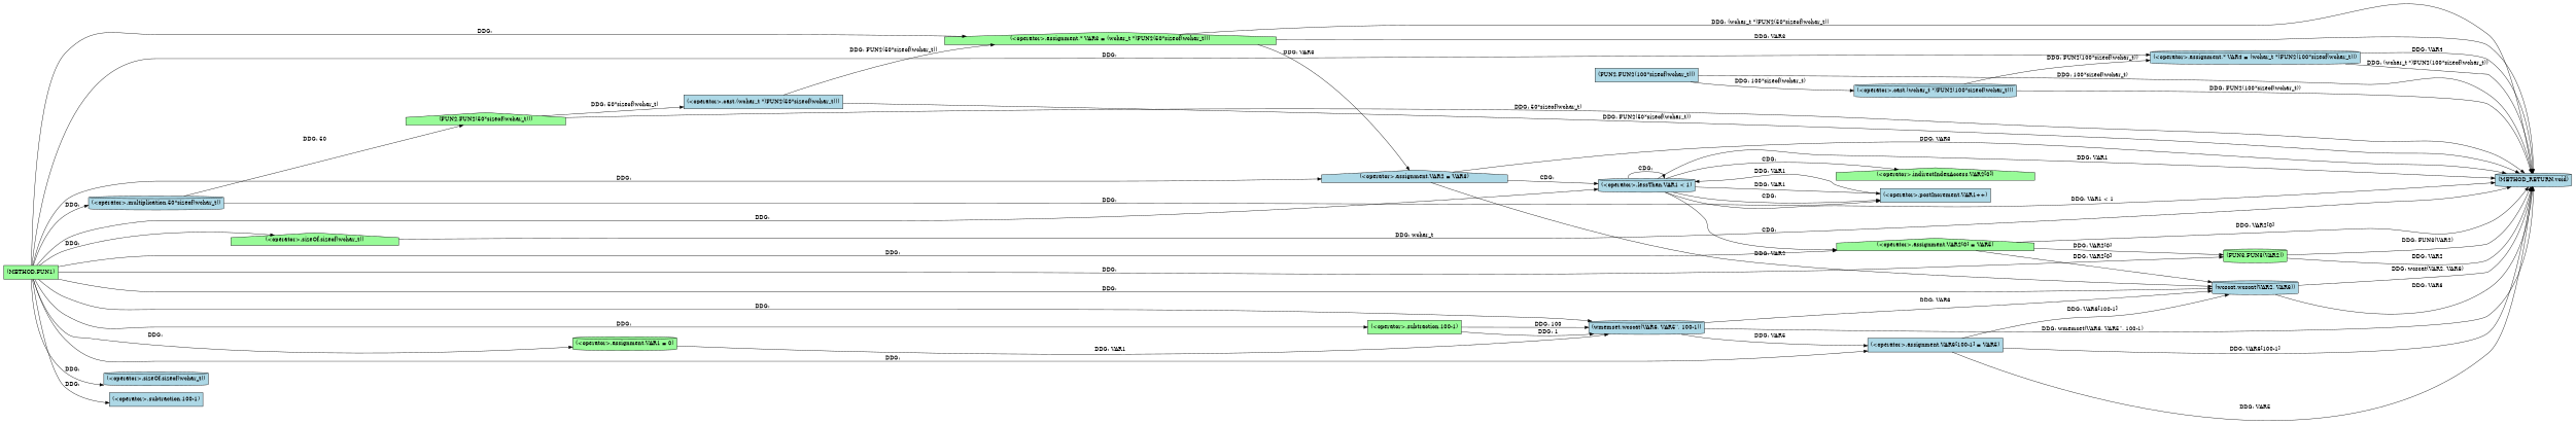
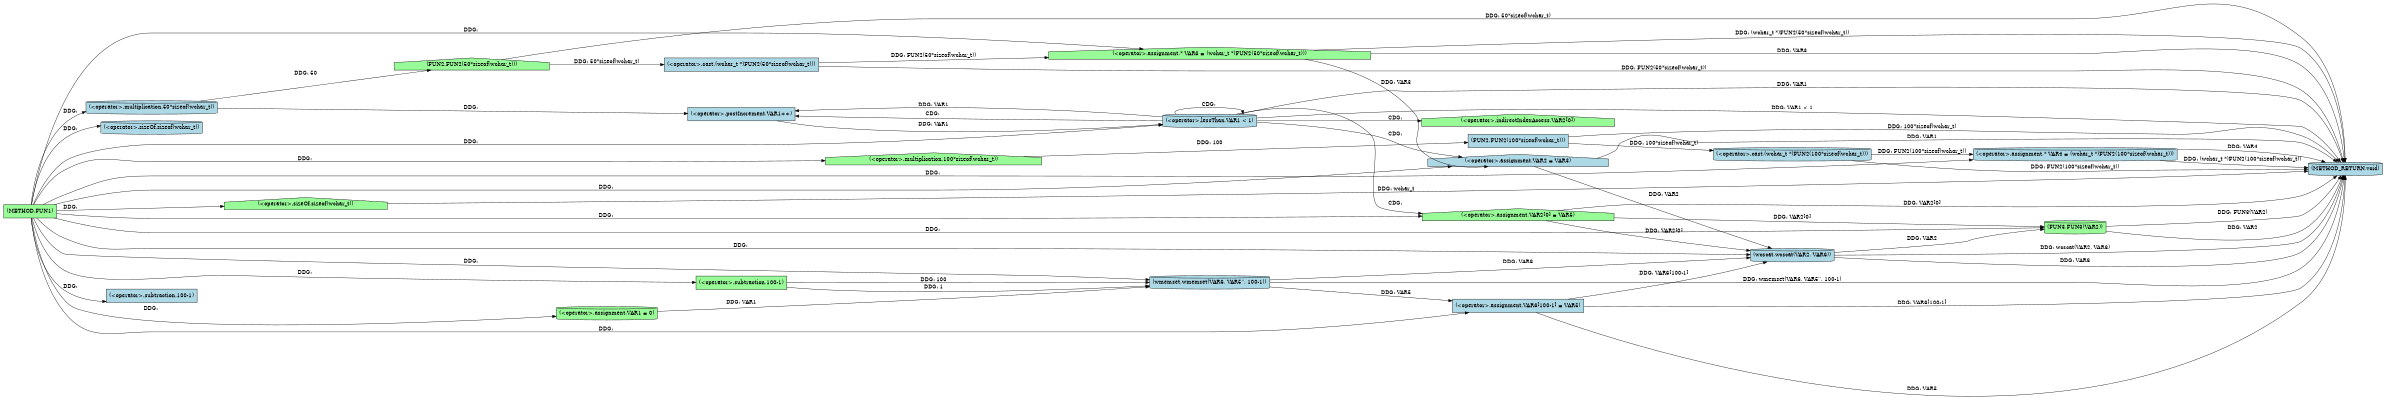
  digraph {
    rankdir=LR
    node [fillcolor=lightblue shape=cylinder style=filled]
    n1 [fillcolor=palegreen label="(METHOD,FUN1)" shape=box]
    n2 [fillcolor=palegreen label="(<operator>.assignment,* VAR3 = (wchar_t *)FUN2(50*sizeof(wchar_t)))" shape=house]
    n3 [label="(<operator>.multiplication,50*sizeof(wchar_t))"]
    n4 [label="(<operator>.sizeOf,sizeof(wchar_t))"]
    n5 [label="(<operator>.assignment,* VAR4 = (wchar_t *)FUN2(100*sizeof(wchar_t)))"]
+   n6 [fillcolor=palegreen label="(<operator>.multiplication,100*sizeof(wchar_t))" shape=house]
    n7 [fillcolor=palegreen label="(<operator>.sizeOf,sizeof(wchar_t))" shape=house]
    n8 [fillcolor=palegreen label="(<operator>.assignment,VAR1 = 0)"]
    n9 [label="(<operator>.lessThan,VAR1 < 1)"]
    n10 [label="(<operator>.assignment,VAR2 = VAR3)" shape=house]
    n11 [fillcolor=palegreen label="(<operator>.assignment,VAR2[0] = VAR5)" shape=house]
-   n12 [label="(wmemset,wcscat(VAR6, VAR5'', 100-1))"]
+   n12 [label="(wmemset,wmemset(VAR6, VAR5'', 100-1))"]
    n13 [fillcolor=palegreen label="(<operator>.subtraction,100-1)" shape=box]
    n14 [label="(<operator>.assignment,VAR6[100-1] = VAR5)" shape=box]
    n15 [label="(<operator>.subtraction,100-1)" shape=box]
    n16 [label="(wcscat,wcscat(VAR2, VAR6))"]
    n17 [fillcolor=palegreen label="(FUN3,FUN3(VAR2))"]
    n18 [label="(METHOD_RETURN,void)"]
    n19 [label="(<operator>.postIncrement,VAR1++)" shape=box]
    n20 [fillcolor=palegreen label="(FUN2,FUN2(50*sizeof(wchar_t)))" shape=house]
    n21 [label="(FUN2,FUN2(100*sizeof(wchar_t)))" shape=box]
    n22 [fillcolor=palegreen label="(<operator>.indirectIndexAccess,VAR2[0])" shape=house]
    n23 [label="(<operator>.cast,(wchar_t *)FUN2(50*sizeof(wchar_t)))" shape=box]
    n24 [label="(<operator>.cast,(wchar_t *)FUN2(100*sizeof(wchar_t)))"]
    n1 -> n2 [label="DDG: "]
    n1 -> n3 [label="DDG: "]
    n1 -> n4 [label="DDG: "]
    n1 -> n5 [label="DDG: "]
+   n1 -> n6 [label="DDG: "]
    n1 -> n7 [label="DDG: "]
    n1 -> n8 [label="DDG: "]
    n1 -> n9 [label="DDG: "]
    n1 -> n10 [label="DDG: "]
    n1 -> n11 [label="DDG: "]
    n1 -> n12 [label="DDG: "]
    n1 -> n13 [label="DDG: "]
    n1 -> n14 [label="DDG: "]
    n1 -> n15 [label="DDG: "]
    n1 -> n16 [label="DDG: "]
    n1 -> n17 [label="DDG: "]
    n2 -> n10 [label="DDG: VAR3"]
    n2 -> n18 [label="DDG: (wchar_t *)FUN2(50*sizeof(wchar_t))"]
    n2 -> n18 [label="DDG: VAR3"]
    n3 -> n19 [label="DDG: "]
    n3 -> n20 [label="DDG: 50"]
    n5 -> n18 [label="DDG: (wchar_t *)FUN2(100*sizeof(wchar_t))"]
    n5 -> n18 [label="DDG: VAR4"]
+   n6 -> n21 [label="DDG: 100"]
    n7 -> n18 [label="DDG: wchar_t"]
    n8 -> n12 [label="DDG: VAR1"]
    n9 -> n9 [label="CDG: "]
-   n10 -> n9 [label="CDG: "]
+   n9 -> n10 [label="CDG: "]
    n9 -> n11 [label="CDG: "]
    n9 -> n18 [label="DDG: VAR1"]
    n9 -> n18 [label="DDG: VAR1 < 1"]
    n9 -> n19 [label="DDG: VAR1"]
    n9 -> n19 [label="CDG: "]
    n9 -> n22 [label="CDG: "]
    n10 -> n16 [label="DDG: VAR2"]
-   n10 -> n18 [label="DDG: VAR3"]
+   n10 -> n18 [label="DDG: VAR1"]
    n11 -> n16 [label="DDG: VAR2[0]"]
    n11 -> n17 [label="DDG: VAR2[0]"]
    n11 -> n18 [label="DDG: VAR2[0]"]
    n12 -> n14 [label="DDG: VAR5"]
    n12 -> n16 [label="DDG: VAR6"]
    n12 -> n18 [label="DDG: wmemset(VAR6, VAR5'', 100-1)"]
    n13 -> n12 [label="DDG: 100"]
    n13 -> n12 [label="DDG: 1"]
    n14 -> n16 [label="DDG: VAR6[100-1]"]
    n14 -> n18 [label="DDG: VAR6[100-1]"]
    n14 -> n18 [label="DDG: VAR5"]
+   n16 -> n17 [label="DDG: VAR2"]
    n16 -> n18 [label="DDG: wcscat(VAR2, VAR6)"]
    n16 -> n18 [label="DDG: VAR6"]
    n17 -> n18 [label="DDG: FUN3(VAR2)"]
    n17 -> n18 [label="DDG: VAR2"]
    n19 -> n9 [label="DDG: VAR1"]
    n20 -> n18 [label="DDG: 50*sizeof(wchar_t)"]
    n20 -> n23 [label="DDG: 50*sizeof(wchar_t)"]
    n21 -> n18 [label="DDG: 100*sizeof(wchar_t)"]
    n21 -> n24 [label="DDG: 100*sizeof(wchar_t)"]
    n23 -> n2 [label="DDG: FUN2(50*sizeof(wchar_t))"]
    n23 -> n18 [label="DDG: FUN2(50*sizeof(wchar_t))"]
    n24 -> n5 [label="DDG: FUN2(100*sizeof(wchar_t))"]
    n24 -> n18 [label="DDG: FUN2(100*sizeof(wchar_t))"]
  }
